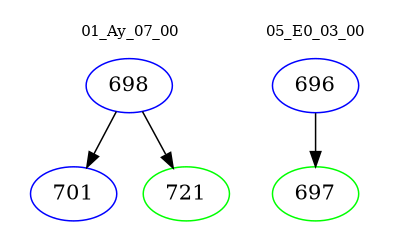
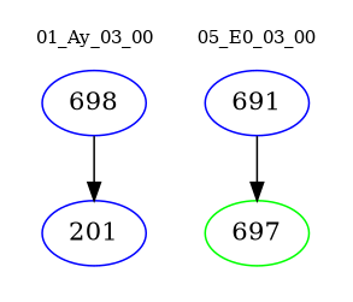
  digraph {
    node [color=blue]
    edge [color=black]
    n1 [label=698]
-   n2 [label=701]
-   n3 [color=green label=721]
-   n4 [label=696]
+   n2 [label=201]
+   n4 [label=691]
    n5 [color=green label=697]
    subgraph cluster_1 {
      color=white
      fontsize=10
-     label="01_Ay_07_00"
+     label="01_Ay_03_00"
      n1
      n2
-     n3
    }
    subgraph cluster_2 {
      color=white
      fontsize=10
      label="05_E0_03_00"
      n4
      n5
    }
    n1 -> n2
-   n1 -> n3
    n4 -> n5
  }
